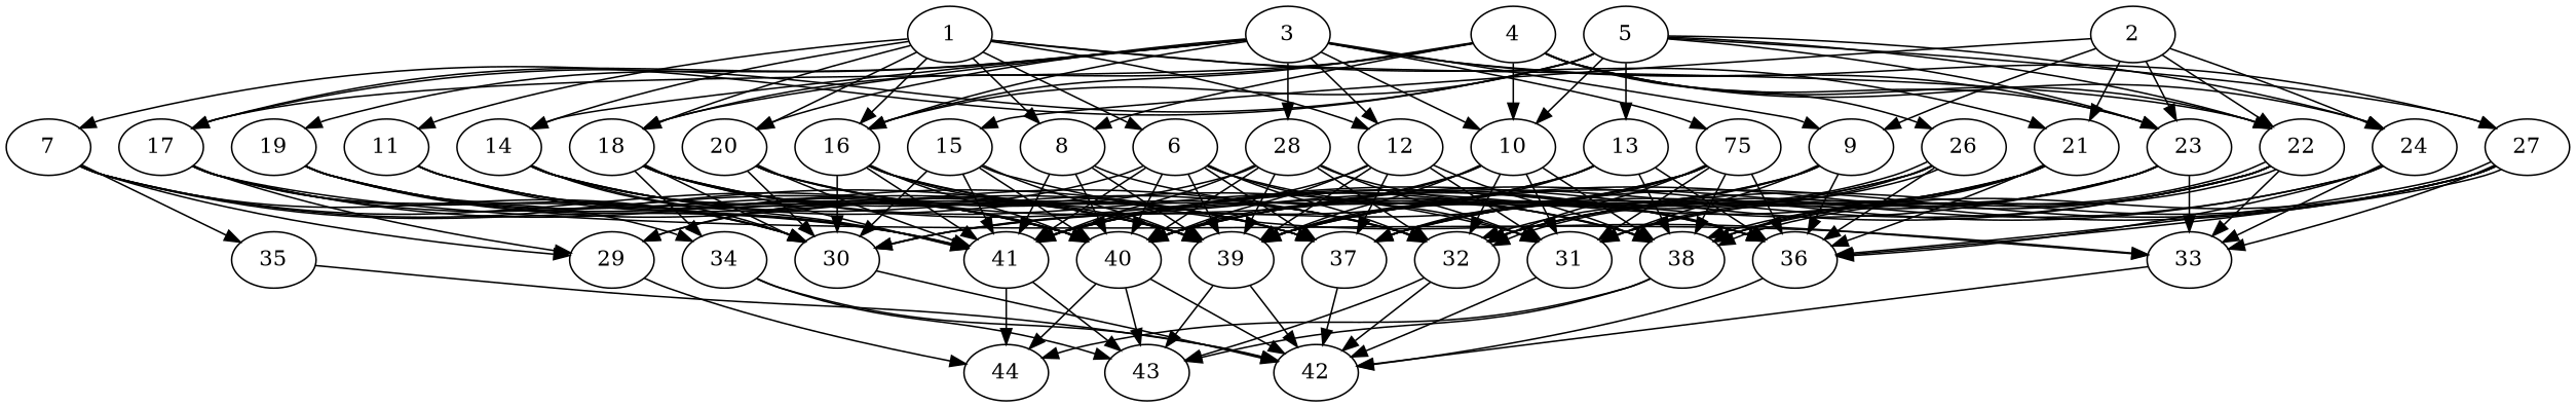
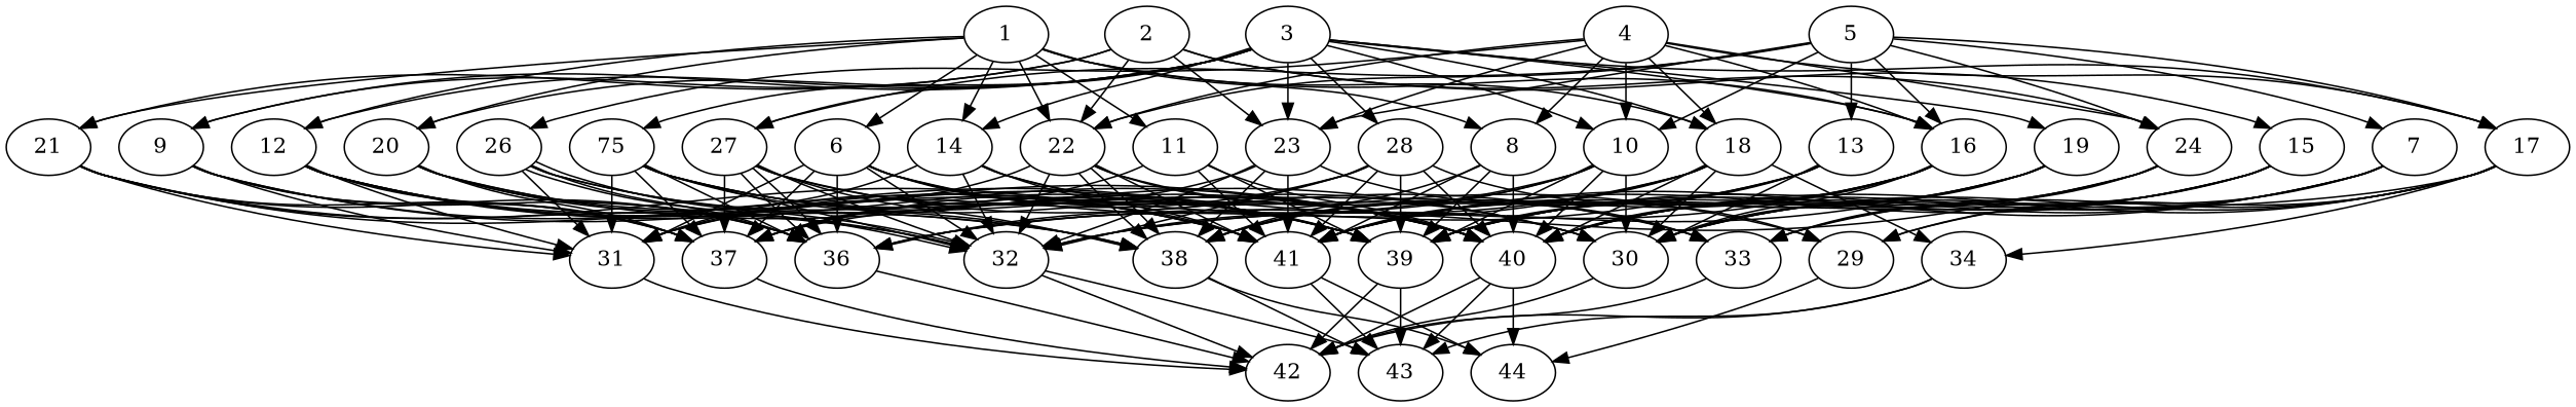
  digraph {
    node [alpha=0.02]
    1 [alpha=0.00 expect_size=517511036779358400]
    6 [alpha=0.04 expect_size=3406436343667872497664]
    8 [alpha=0.05 expect_size=17166851151010725888000]
    11 [alpha=0.09 expect_size=62744426284343848]
    12 [alpha=0.19 expect_size=23377882775398120]
    14 [alpha=0.14 expect_size=707969582526472650752]
    16 [alpha=0.18 expect_size=3571582881550025]
    18 [alpha=0.19 expect_size=2797639310903907188736]
    20 [expect_size=2914105622735958528]
    21 [alpha=0.08 expect_size=351827149216569884672]
    22 [alpha=0.18 expect_size=10323730228277990653952]
    29 [alpha=0.18 expect_size=224055093365103919104]
    31 [alpha=0.14 expect_size=1055628144358165504]
    32 [alpha=0.16 expect_size=109628567541297200]
    36 [alpha=0.15 expect_size=112287226932639904]
    37 [alpha=0.07 expect_size=1415541290547806208000]
    39 [alpha=0.04 expect_size=467459030781303717888]
    40 [alpha=0.01 expect_size=243798933407008864]
    41 [alpha=0.18 expect_size=2043331579511833]
    38 [alpha=0.07 expect_size=313906539938327822336]
    30 [expect_size=6266850997842631]
    17 [alpha=0.07 expect_size=76520075396990448]
    33 [alpha=0.11 expect_size=113545877484673695744]
    34 [alpha=0.09 expect_size=67713592252034704]
    44 [alpha=0.04 expect_size=7560766587653381120]
    42 [expect_size=965318432629194752000]
    43 [alpha=0.17 expect_size=203075477664842592]
    2 [alpha=0.04 expect_size=5045145379804924928]
    9 [alpha=0.16 expect_size=104746363493407792]
    15 [alpha=0.01 expect_size=6970432556909514]
    23 [alpha=0.03 expect_size=3181877767004365]
    24 [expect_size=3095162150381307297792]
    3 [alpha=0.03 expect_size=6543181395628276]
    10 [alpha=0.16 expect_size=8317339845158049415168]
    19 [alpha=0.16 expect_size=2593213813837967392768]
    n36 [alpha=0.05 expect_size=156310191000967488 label=75]
    27 [alpha=0.03 expect_size=90972991211361872]
    28 [alpha=0.08 expect_size=742165792687027072]
    4 [alpha=0.16 expect_size=18880820339540873969664]
    26 [alpha=0.19 expect_size=3097233994224238592000]
    5 [alpha=0.00 expect_size=1975999068761172480]
    7 [alpha=0.10 expect_size=80689956935257008]
    13 [expect_size=72414546502351248]
-   35 [alpha=0.01 expect_size=58996846792316768]
    1 -> 6
    1 -> 8
    1 -> 11
    1 -> 12
    1 -> 14
    1 -> 16
    1 -> 18
    1 -> 20
    1 -> 21
    1 -> 22
    6 -> 29
    6 -> 31
    6 -> 32
    6 -> 36
    6 -> 37
    6 -> 39
    6 -> 40
    6 -> 41
    8 -> 39
    8 -> 40
    8 -> 41
    8 -> 38
    11 -> 37
    11 -> 39
    11 -> 40
    11 -> 41
    12 -> 31
    12 -> 37
    12 -> 39
    12 -> 40
    12 -> 41
    12 -> 38
    14 -> 31
    14 -> 32
-   14 -> 39
    14 -> 40
    14 -> 41
    14 -> 30
    16 -> 32
    16 -> 39
    16 -> 40
    16 -> 41
    16 -> 38
    16 -> 30
    18 -> 36
    18 -> 37
    18 -> 40
    18 -> 41
    18 -> 38
    18 -> 30
    18 -> 34
    20 -> 32
    20 -> 36
    20 -> 37
    20 -> 41
    20 -> 30
    21 -> 31
    21 -> 32
    21 -> 36
    21 -> 37
    21 -> 41
    21 -> 38
    22 -> 31
    22 -> 32
    22 -> 40
    22 -> 41
    22 -> 38
    22 -> 38
    22 -> 33
    29 -> 44
    31 -> 42
    32 -> 42
    32 -> 43
    36 -> 42
    37 -> 42
    39 -> 42
    39 -> 43
    40 -> 44
    40 -> 42
    40 -> 43
    41 -> 44
    41 -> 43
    38 -> 44
    38 -> 43
    30 -> 42
    17 -> 29
    17 -> 37
    17 -> 40
    17 -> 30
    17 -> 33
    17 -> 34
    33 -> 42
    34 -> 42
    34 -> 43
    2 -> 21
    2 -> 22
    2 -> 9
    2 -> 15
    2 -> 23
    2 -> 24
    9 -> 31
    9 -> 36
    9 -> 37
    9 -> 39
    9 -> 40
    15 -> 39
    15 -> 40
    15 -> 41
    15 -> 30
    15 -> 33
    23 -> 32
    23 -> 37
    23 -> 41
    23 -> 38
    23 -> 33
    24 -> 36
    24 -> 39
    24 -> 40
    24 -> 33
    3 -> 12
    3 -> 14
    3 -> 16
    3 -> 18
    3 -> 20
    3 -> 17
    3 -> 9
    3 -> 23
    3 -> 10
    3 -> 19
    3 -> n36
    3 -> 27
    3 -> 28
    10 -> 31
    10 -> 32
    10 -> 39
    10 -> 40
    10 -> 38
    10 -> 30
    19 -> 32
    19 -> 39
    19 -> 40
    19 -> 41
    19 -> 30
    n36 -> 31
    n36 -> 32
    n36 -> 36
    n36 -> 37
    n36 -> 39
    n36 -> 40
    n36 -> 38
    n36 -> 30
    27 -> 32
    27 -> 36
    27 -> 36
    27 -> 37
    27 -> 39
    27 -> 38
    27 -> 33
    28 -> 29
    28 -> 31
    28 -> 32
    28 -> 36
    28 -> 39
    28 -> 40
    28 -> 41
    4 -> 8
    4 -> 16
    4 -> 18
    4 -> 22
    4 -> 17
    4 -> 23
    4 -> 24
    4 -> 10
    4 -> 26
    26 -> 31
    26 -> 32
    26 -> 32
    26 -> 36
    26 -> 39
    26 -> 40
    5 -> 16
    5 -> 22
    5 -> 17
    5 -> 23
    5 -> 24
    5 -> 10
    5 -> 27
    5 -> 7
    5 -> 13
    7 -> 29
    7 -> 39
    7 -> 40
    7 -> 41
    7 -> 30
-   7 -> 35
    13 -> 36
    13 -> 39
    13 -> 41
    13 -> 38
    13 -> 30
-   35 -> 42
  }
